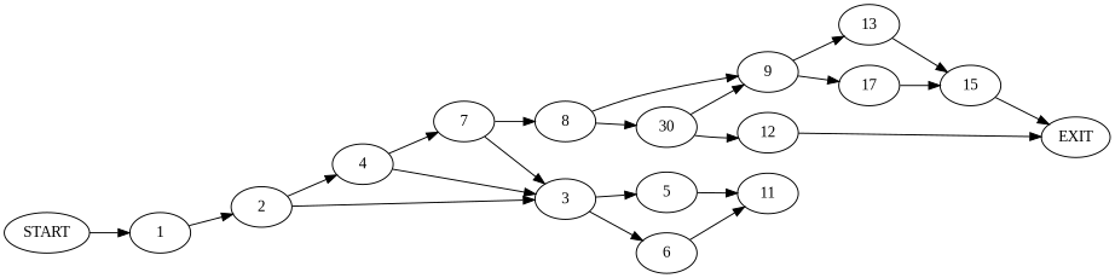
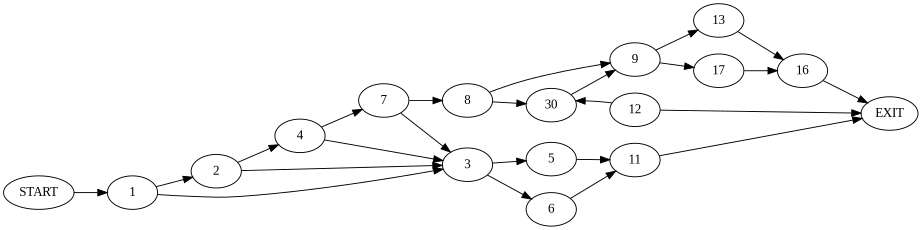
  digraph {
    fontname="Liberation Serif"
    rankdir=LR
    node [fontname="Liberation Serif"]
    edge [fontname="Liberation Serif"]
    n1 [label=START]
    1
    2
    3
    n5 [label=EXIT]
    4
    5
    6
    7
    11
    8
    9
    n13 [label=30]
    13
    n15 [label=17]
    12
-   15
+   15 [label=16]
    n1 -> 1
    1 -> 2
+   1 -> 3
    2 -> 3
    2 -> 4
    3 -> 5
    3 -> 6
    4 -> 3
    4 -> 7
    5 -> 11
    6 -> 11
    7 -> 3
    7 -> 8
+   11 -> n5
    8 -> 9
    8 -> n13
    9 -> 13
    9 -> n15
    n13 -> 9
-   n13 -> 12
+   12 -> n13
    13 -> 15
    n15 -> 15
    12 -> n5
    15 -> n5
  }
